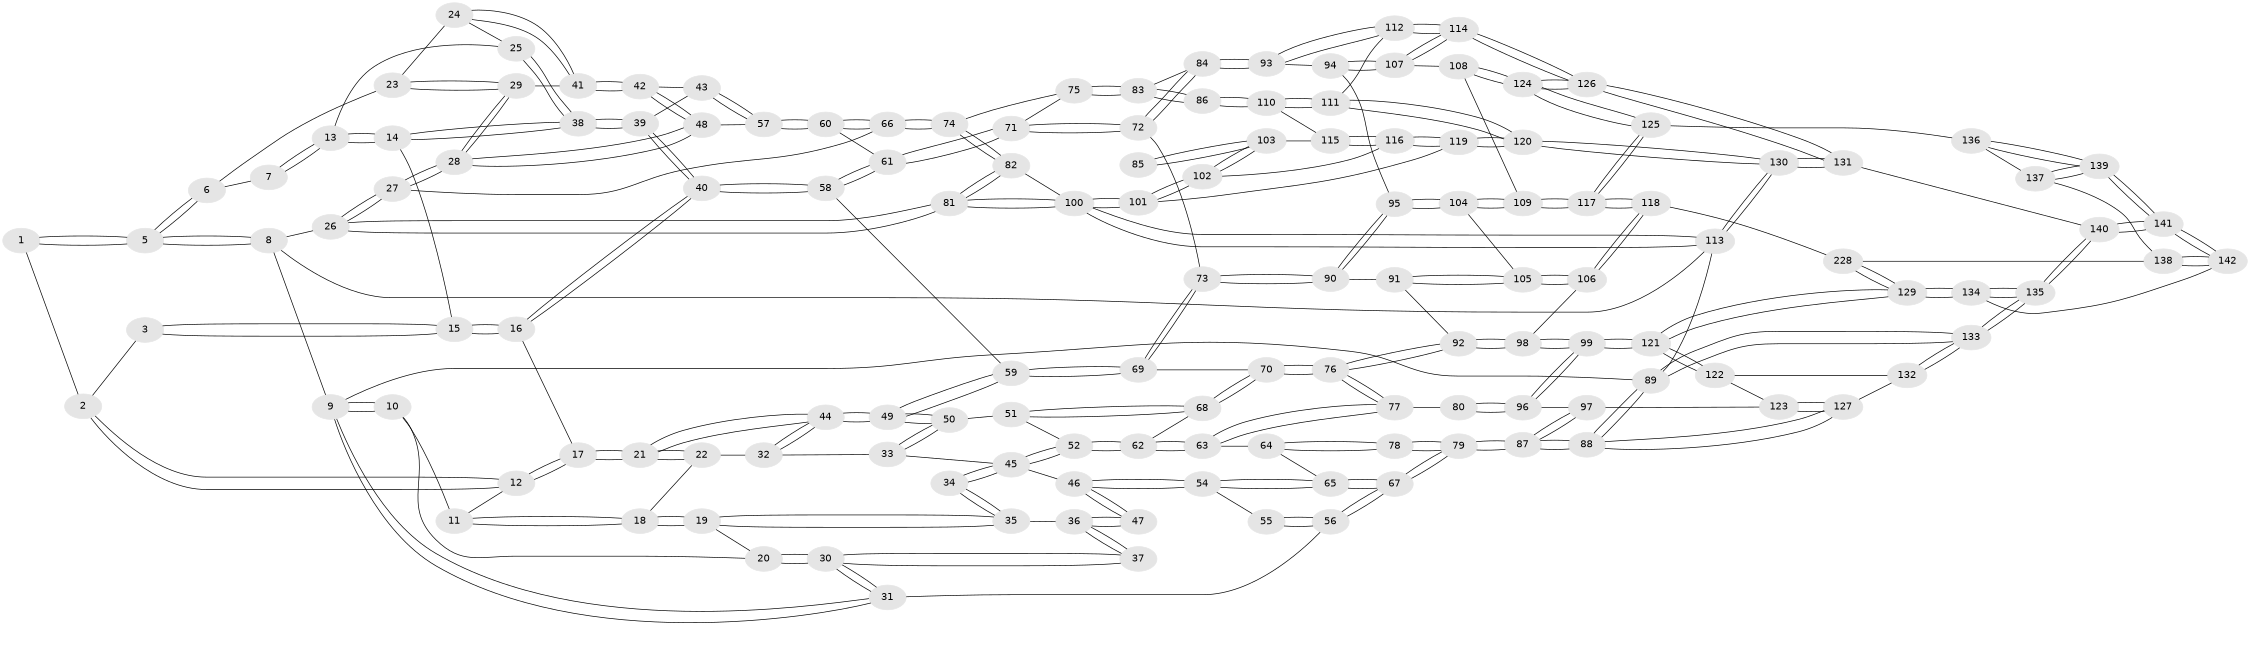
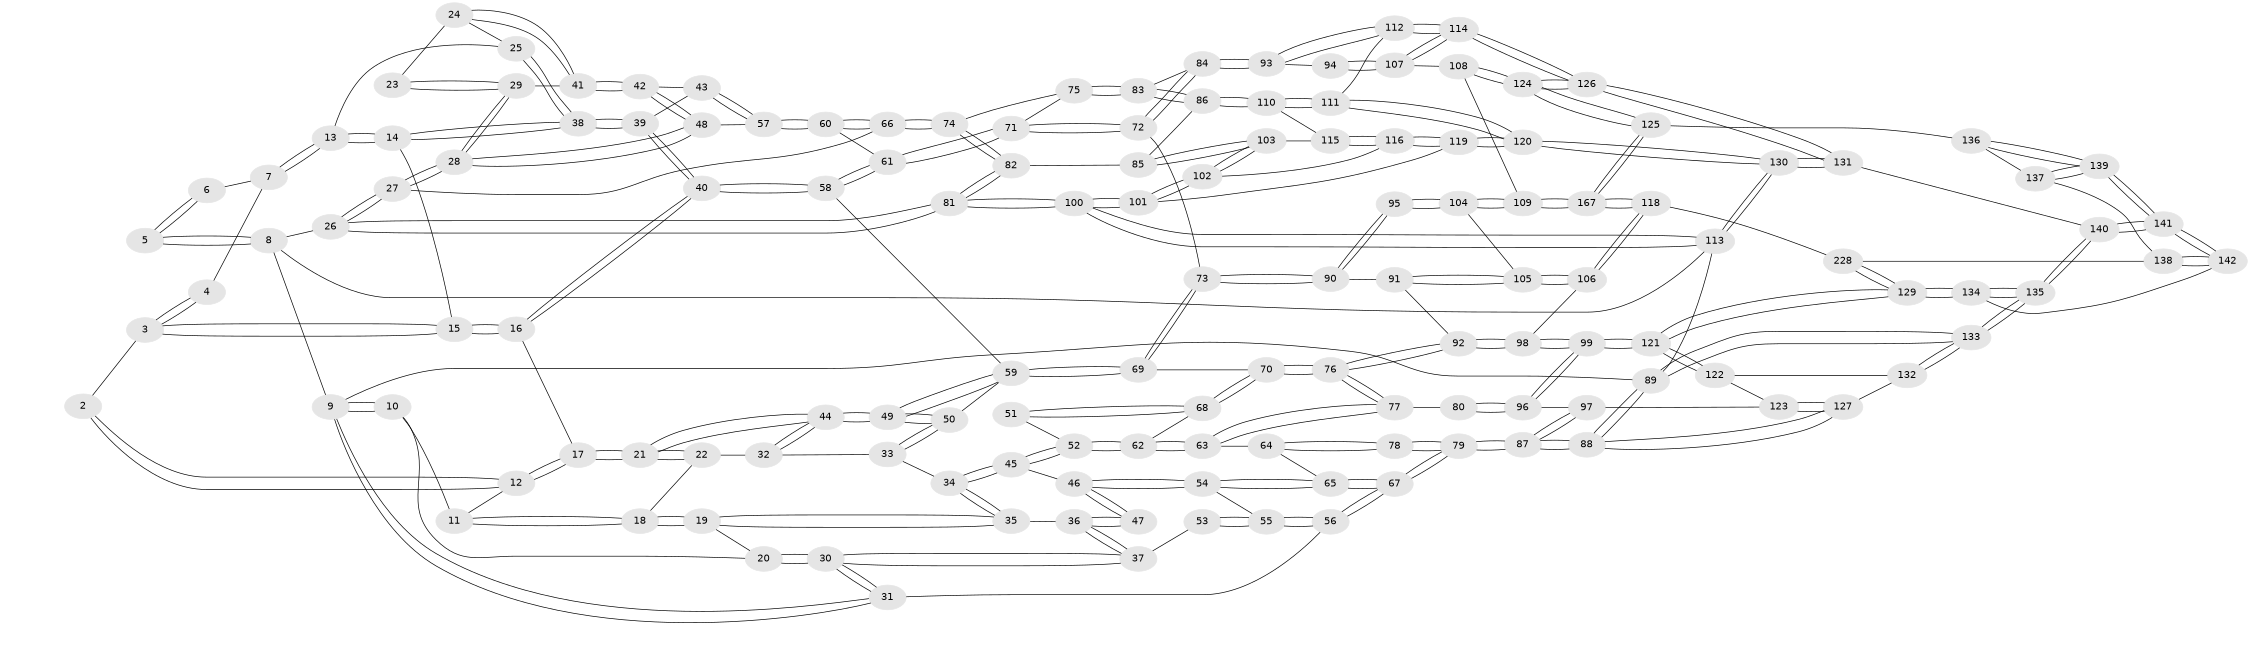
  graph {
    fontname="DejaVu Sans"
    rankdir=LR
    node [color=gray90 fontname="DejaVu Sans" style=filled]
    edge [fontname="DejaVu Sans"]
-   1
    2
    5
    3
    12
    6
    8
+   4
    15
    17
    7
    16
    13
    23
    9
    26
    113
    24
    29
    14
    25
    10
    31
    89
    27
    81
    130
    11
    20
    56
    133
    18
    30
    19
    22
    21
    38
    39
    40
    58
    44
    35
    32
    36
    37
    49
    33
    41
    42
    28
    66
    82
    100
    48
    74
    57
+   53
    67
    34
    50
    45
    51
    46
    52
    47
    55
    43
    59
    61
    60
    54
    62
    65
    69
    68
    70
    63
    79
    71
    73
    72
    75
    64
    77
    78
    80
    87
    76
    90
    92
    84
    83
    93
    91
    95
    85
    86
    98
    96
    88
    97
    99
    101
    103
    110
    94
    112
    115
    111
    127
    123
    132
    135
    105
    104
    106
    107
    114
    108
    109
    121
    118
    122
    129
    102
    119
    116
    120
-   117
+   117 [label=167]
    n130 [label=228]
    124
    126
    125
    131
    136
    138
    134
    137
    139
    140
    142
    141
-   1 -- 2
-   1 -- 5
-   1 -- 5
    2 -- 3
    2 -- 12
    2 -- 12
    5 -- 6
    5 -- 6
    5 -- 8
    5 -- 8
+   3 -- 4
+   3 -- 4
    3 -- 15
    3 -- 15
    12 -- 17
    12 -- 17
    6 -- 7
-   6 -- 23
    8 -- 9
    8 -- 26
    8 -- 113
+   4 -- 7
    15 -- 16
    15 -- 16
    17 -- 21
    17 -- 21
    7 -- 13
    7 -- 13
    16 -- 17
    16 -- 40
    16 -- 40
    13 -- 14
    13 -- 14
    13 -- 25
    23 -- 24
    23 -- 29
    23 -- 29
    9 -- 10
    9 -- 10
    9 -- 31
    9 -- 31
    9 -- 89
    26 -- 27
    26 -- 27
    26 -- 81
    26 -- 81
    113 -- 130
    113 -- 130
    24 -- 25
    24 -- 41
    24 -- 41
    29 -- 41
    14 -- 15
    14 -- 38
    14 -- 38
    25 -- 38
    25 -- 38
    10 -- 11
    10 -- 20
    31 -- 56
    89 -- 113
    89 -- 133
    89 -- 133
    27 -- 28
    27 -- 28
    27 -- 66
    81 -- 82
    81 -- 82
    81 -- 100
    81 -- 100
    130 -- 131
    130 -- 131
    11 -- 12
    11 -- 18
    11 -- 18
    20 -- 30
    20 -- 30
    56 -- 67
    56 -- 67
    133 -- 135
    133 -- 135
    18 -- 19
    18 -- 19
    18 -- 22
    30 -- 31
    30 -- 31
    30 -- 37
    30 -- 37
    19 -- 20
    19 -- 35
    19 -- 35
    22 -- 32
    21 -- 22
    21 -- 22
    21 -- 44
    21 -- 44
    38 -- 39
    38 -- 39
    39 -- 40
    39 -- 40
    39 -- 43
    40 -- 58
    40 -- 58
    58 -- 59
    58 -- 61
    58 -- 61
    44 -- 49
    44 -- 49
    35 -- 36
    32 -- 44
    32 -- 44
    32 -- 33
    36 -- 37
    36 -- 37
    36 -- 47
    36 -- 47
+   37 -- 53
    49 -- 50
    49 -- 50
    49 -- 59
    49 -- 59
-   33 -- 45
+   33 -- 34
    33 -- 50
    33 -- 50
    41 -- 42
    41 -- 42
    42 -- 48
    42 -- 48
    42 -- 43
    28 -- 29
    28 -- 29
    28 -- 48
    28 -- 48
    66 -- 74
    66 -- 74
-   82 -- 100
+   82 -- 85
    100 -- 113
    100 -- 113
    100 -- 101
    100 -- 101
    48 -- 57
    74 -- 82
    74 -- 82
    74 -- 75
    57 -- 60
    57 -- 60
+   53 -- 55
+   53 -- 55
    67 -- 79
    67 -- 79
    34 -- 35
    34 -- 35
    34 -- 45
    34 -- 45
-   50 -- 51
+   50 -- 59
    45 -- 46
    45 -- 52
    45 -- 52
    51 -- 52
    51 -- 68
    51 -- 68
    46 -- 47
    46 -- 47
    46 -- 54
    46 -- 54
    52 -- 62
    52 -- 62
    55 -- 56
    55 -- 56
    43 -- 57
    43 -- 57
    59 -- 69
    59 -- 69
    61 -- 71
    61 -- 71
    60 -- 66
    60 -- 66
    60 -- 61
    54 -- 55
    54 -- 65
    54 -- 65
    62 -- 68
    62 -- 63
    62 -- 63
    65 -- 67
    65 -- 67
    69 -- 70
    69 -- 73
    69 -- 73
    68 -- 70
    68 -- 70
    70 -- 76
    70 -- 76
    63 -- 64
    63 -- 77
    63 -- 77
    79 -- 87
    79 -- 87
    71 -- 72
    71 -- 72
    71 -- 75
    73 -- 90
    73 -- 90
    72 -- 73
    72 -- 84
    72 -- 84
    75 -- 83
    75 -- 83
    64 -- 65
    64 -- 78
    64 -- 78
    77 -- 80
    78 -- 79
    78 -- 79
    80 -- 96
    80 -- 96
    87 -- 88
    87 -- 88
    87 -- 97
    87 -- 97
    76 -- 77
    76 -- 77
    76 -- 92
    76 -- 92
    90 -- 91
    90 -- 95
    90 -- 95
    92 -- 98
    92 -- 98
    84 -- 93
    84 -- 93
    83 -- 84
    83 -- 86
    83 -- 86
    93 -- 94
    93 -- 112
    93 -- 112
    91 -- 92
    91 -- 105
    91 -- 105
    95 -- 104
    95 -- 104
+   85 -- 86
    85 -- 103
    85 -- 103
    86 -- 110
    86 -- 110
    98 -- 99
    98 -- 99
    98 -- 106
    96 -- 97
    96 -- 99
    96 -- 99
    88 -- 89
    88 -- 89
    88 -- 127
    88 -- 127
    97 -- 123
    99 -- 121
    99 -- 121
    101 -- 102
    101 -- 102
    101 -- 119
    103 -- 115
    110 -- 115
    110 -- 111
    110 -- 111
-   94 -- 95
    94 -- 107
    94 -- 107
    112 -- 114
    112 -- 114
    115 -- 116
    115 -- 116
    111 -- 112
    111 -- 120
    111 -- 120
    127 -- 132
    123 -- 127
    123 -- 127
    132 -- 133
    132 -- 133
    135 -- 140
    135 -- 140
    105 -- 106
    105 -- 106
    104 -- 105
    104 -- 109
    104 -- 109
    106 -- 118
    106 -- 118
    107 -- 114
    107 -- 114
    107 -- 108
    114 -- 126
    114 -- 126
    108 -- 109
    108 -- 124
    108 -- 124
    109 -- 117
    109 -- 117
    121 -- 122
    121 -- 122
    121 -- 129
    121 -- 129
    118 -- n130
    122 -- 123
    122 -- 132
    129 -- 134
    129 -- 134
    102 -- 103
    102 -- 103
    102 -- 116
    119 -- 120
    119 -- 120
    116 -- 119
    116 -- 119
    120 -- 130
    120 -- 130
    117 -- 118
    117 -- 118
    117 -- 125
    117 -- 125
    n130 -- 129
    n130 -- 129
    n130 -- 138
    124 -- 126
    124 -- 126
    124 -- 125
    124 -- 125
    126 -- 131
    126 -- 131
    125 -- 136
    131 -- 140
    136 -- 137
    136 -- 139
    136 -- 139
    138 -- 142
    138 -- 142
    134 -- 135
    134 -- 135
    134 -- 142
    137 -- 138
    137 -- 139
    137 -- 139
    139 -- 141
    139 -- 141
    140 -- 141
    140 -- 141
    141 -- 142
    141 -- 142
  }
